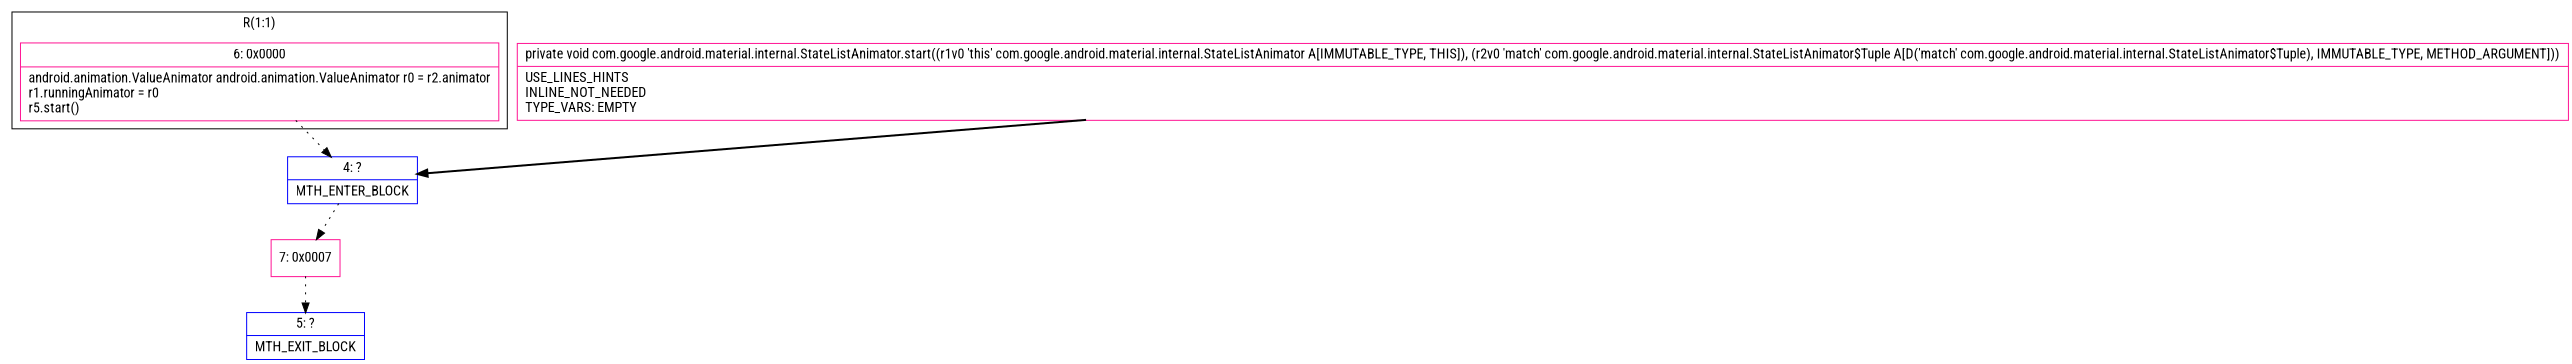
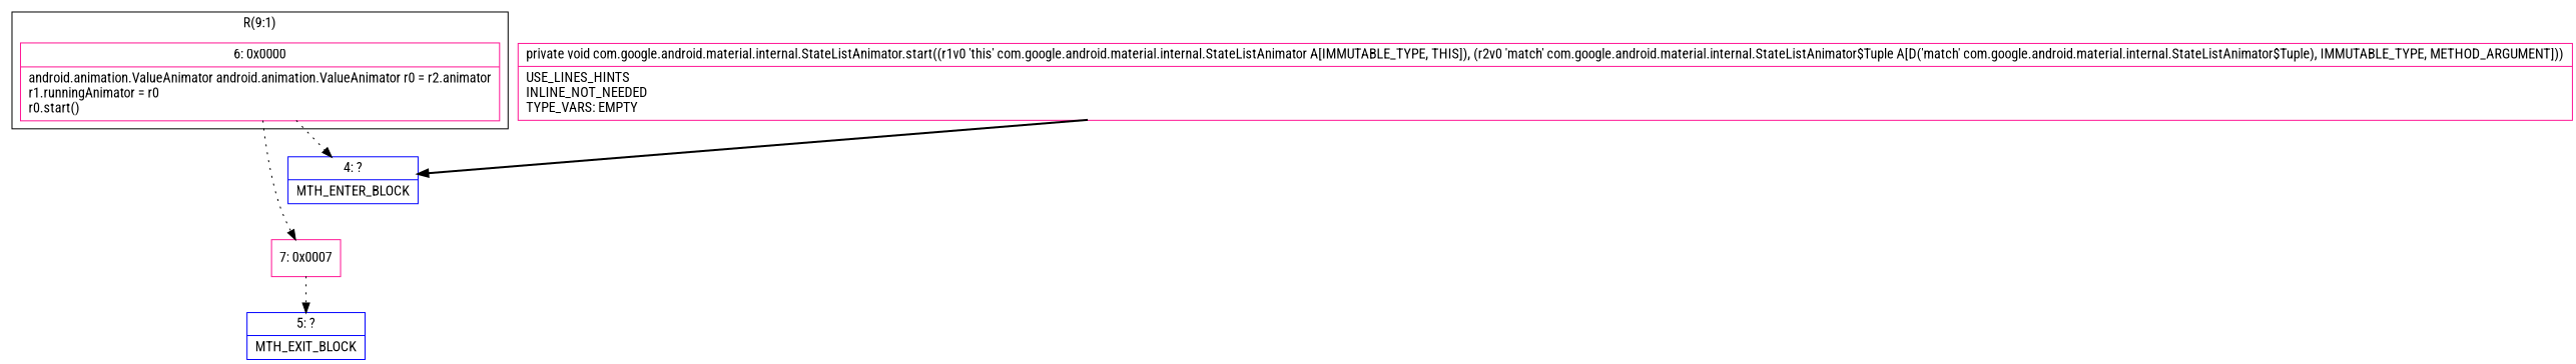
  digraph {
    fontname="Roboto Condensed"
    node [color=deeppink fontname="Roboto Condensed" shape=record]
    edge [fontname="Roboto Condensed" style=dotted]
-   n1 [label="{6\:\ 0x0000|android.animation.ValueAnimator android.animation.ValueAnimator r0 = r2.animator\lr1.runningAnimator = r0\lr5.start()\l}"]
+   n1 [label="{6\:\ 0x0000|android.animation.ValueAnimator android.animation.ValueAnimator r0 = r2.animator\lr1.runningAnimator = r0\lr0.start()\l}"]
    n2 [label="{7\:\ 0x0007}"]
    n3 [color=blue label="{4\:\ ?|MTH_ENTER_BLOCK\l}"]
    n4 [color=blue label="{5\:\ ?|MTH_EXIT_BLOCK\l}"]
    n5 [label="{private void com.google.android.material.internal.StateListAnimator.start((r1v0 'this' com.google.android.material.internal.StateListAnimator A[IMMUTABLE_TYPE, THIS]), (r2v0 'match' com.google.android.material.internal.StateListAnimator$Tuple A[D('match' com.google.android.material.internal.StateListAnimator$Tuple), IMMUTABLE_TYPE, METHOD_ARGUMENT]))  | USE_LINES_HINTS\lINLINE_NOT_NEEDED\lTYPE_VARS: EMPTY\l}"]
    subgraph cluster_1 {
-     label="R(1:1)"
+     label="R(9:1)"
      n1
    }
-   n3 -> n2
+   n1 -> n2
    n1 -> n3
    n2 -> n4
    n5 -> n3 [style=bold]
  }
